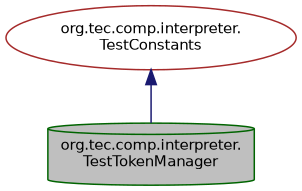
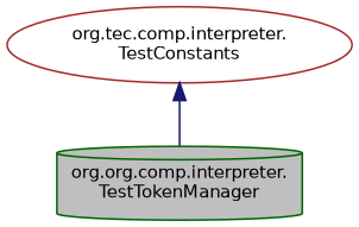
  digraph {
    node [fontname=Helvetica fontsize=10 style=filled]
-   n1 [color=darkgreen fillcolor=grey75 fontcolor=black height=0.2 label="org.tec.comp.interpreter.\lTestTokenManager" shape=cylinder width=0.4]
+   n1 [color=darkgreen fillcolor=grey75 fontcolor=black height=0.2 label="org.org.comp.interpreter.\lTestTokenManager" shape=cylinder width=0.4]
    n2 [color=brown fillcolor=white height=0.2 label="org.tec.comp.interpreter.\lTestConstants" shape=ellipse width=0.4]
    n2 -> n1 [color=midnightblue dir=back fontname=Helvetica fontsize=10 labelfontname=Helvetica labelfontsize=10 style=solid]
  }
